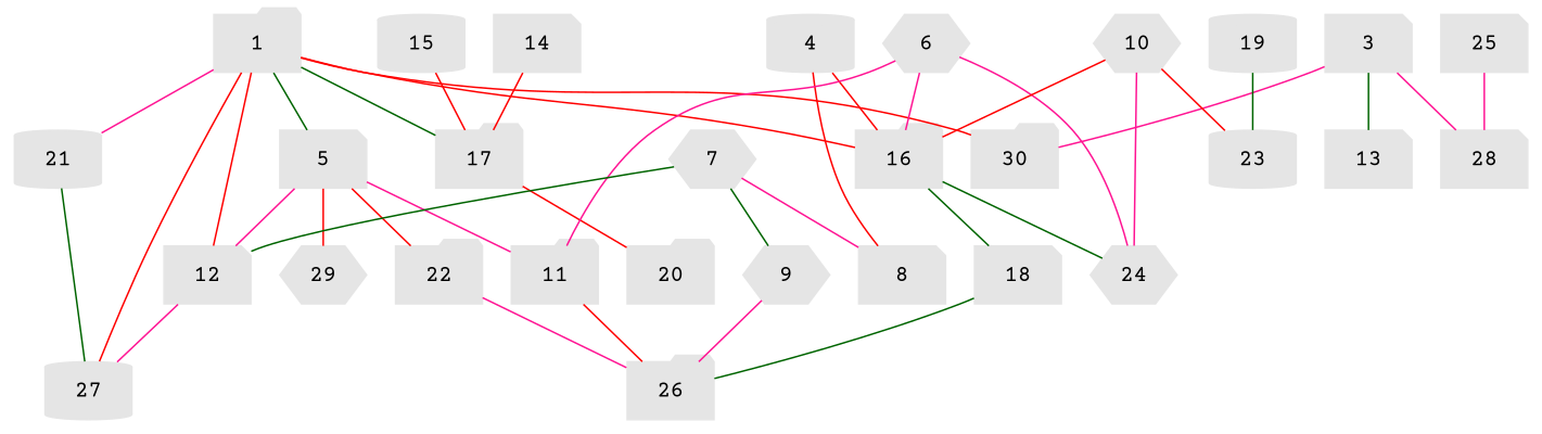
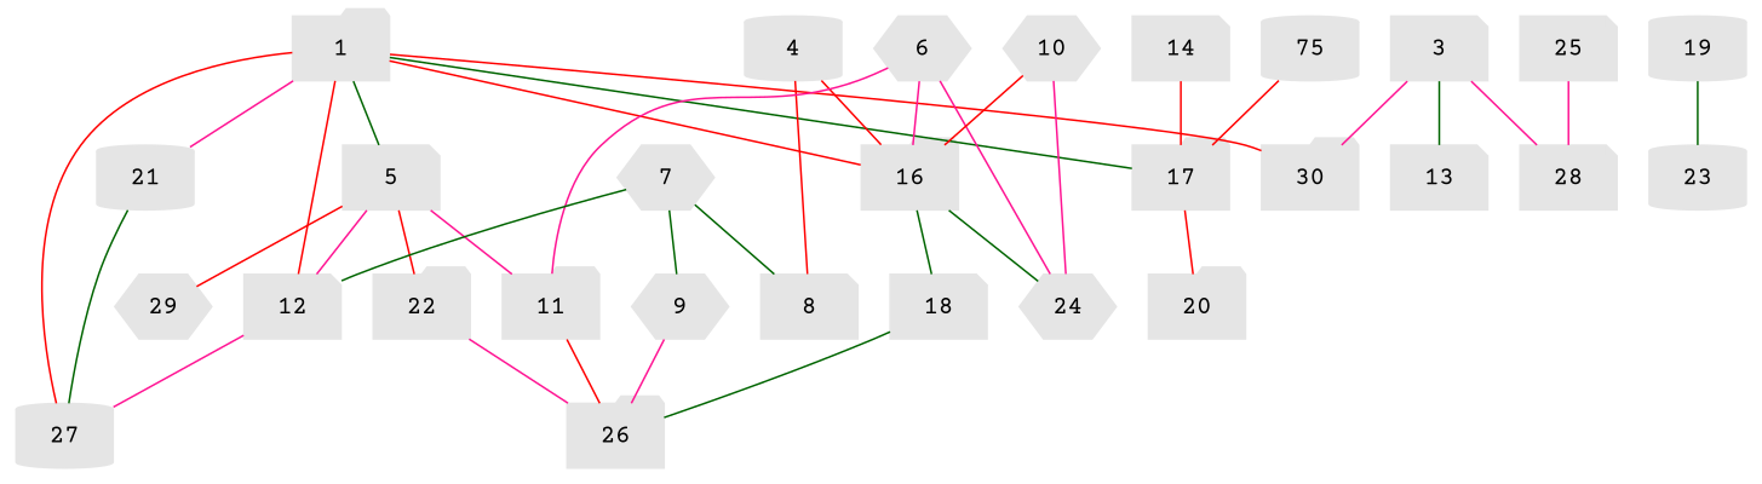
  graph {
    fontname="Courier Prime"
    node [color=gray90 fontname="Courier Prime" shape=note style=filled]
    edge [color=red fontname="Courier Prime" weight=1.0]
    5
    1 [shape=folder]
    12
    16 [shape=folder]
    17 [shape=folder]
    21 [shape=cylinder]
    27 [shape=cylinder]
    30 [shape=folder]
    11 [shape=folder]
    22 [shape=folder]
    29 [shape=hexagon]
    13
    24 [shape=hexagon]
    18
    20 [shape=folder]
    23 [shape=cylinder]
    3
    28
    4 [shape=cylinder]
    8
    26 [shape=folder]
    6 [shape=hexagon]
    7 [shape=hexagon]
    9 [shape=hexagon]
    10 [shape=hexagon]
    14
-   15 [shape=cylinder]
+   15 [shape=cylinder label=75]
    19 [shape=cylinder]
    25
    5 -- 12 [color=deeppink]
    5 -- 11 [color=deeppink]
    5 -- 22
    5 -- 29
    1 -- 5 [color=darkgreen]
    1 -- 12
    1 -- 16
    1 -- 17 [color=darkgreen]
    1 -- 21 [color=deeppink weight=2.0]
    1 -- 27
    1 -- 30
    12 -- 27 [color=deeppink]
    16 -- 24 [color=darkgreen]
    16 -- 18 [color=darkgreen]
    17 -- 20
    21 -- 27 [color=darkgreen weight=2.0]
    11 -- 26
    22 -- 26 [color=deeppink]
    18 -- 26 [color=darkgreen]
    3 -- 30 [color=deeppink]
    3 -- 13 [color=darkgreen]
    3 -- 28 [color=deeppink]
    4 -- 16
    4 -- 8
    6 -- 16 [color=deeppink]
    6 -- 11 [color=deeppink]
    6 -- 24 [color=deeppink]
    7 -- 12 [color=darkgreen weight=2.0]
-   7 -- 8 [color=deeppink]
+   7 -- 8 [color=darkgreen]
    7 -- 9 [color=darkgreen]
    9 -- 26 [color=deeppink]
    10 -- 16
    10 -- 24 [color=deeppink]
-   10 -- 23
    14 -- 17
    15 -- 17
    19 -- 23 [color=darkgreen]
    25 -- 28 [color=deeppink]
  }
